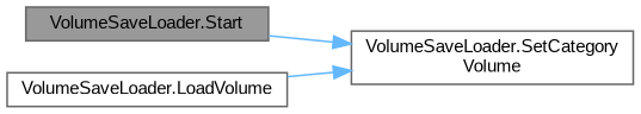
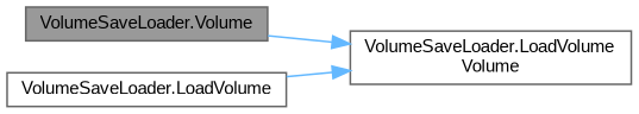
  digraph {
    fontname="Liberation Sans"
    rankdir=LR
    node [color=grey40 fillcolor=white fontname="Liberation Sans" fontsize=10 shape=box style=filled]
    edge [color=steelblue1 fontname="Liberation Sans" fontsize=10 labelfontname=Helvetica labelfontsize=10 style=solid]
-   n1 [color=gray40 fillcolor=grey60 fontcolor=black height=0.2 label="VolumeSaveLoader.Start" width=0.4]
-   n2 [height=0.2 label="VolumeSaveLoader.SetCategory\lVolume" width=0.4]
+   n1 [color=gray40 fillcolor=grey60 fontcolor=black height=0.2 label="VolumeSaveLoader.Volume" width=0.4]
+   n2 [height=0.2 label="VolumeSaveLoader.LoadVolume\lVolume" width=0.4]
    n3 [height=0.2 label="VolumeSaveLoader.LoadVolume" width=0.4]
    n1 -> n2
    n3 -> n2
  }
